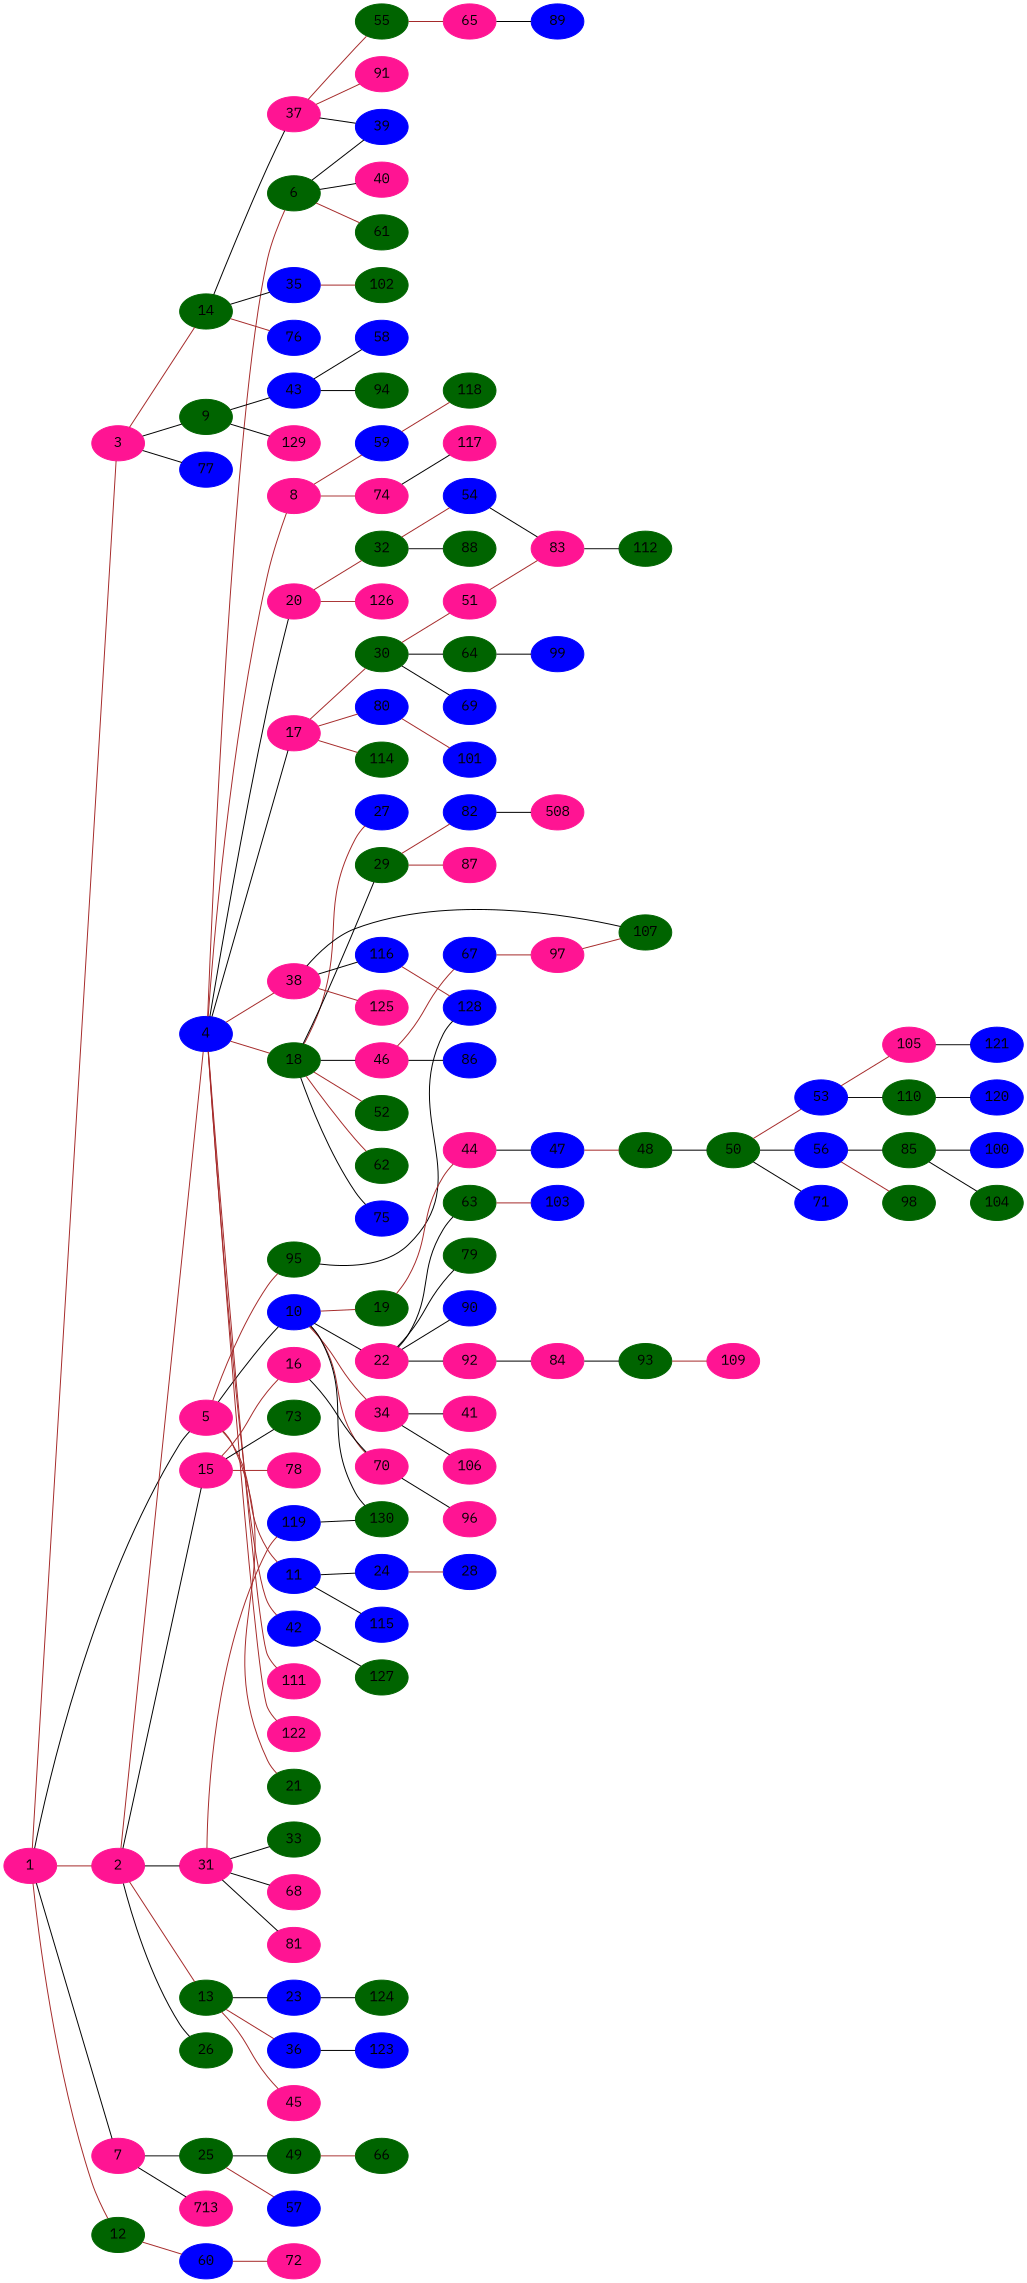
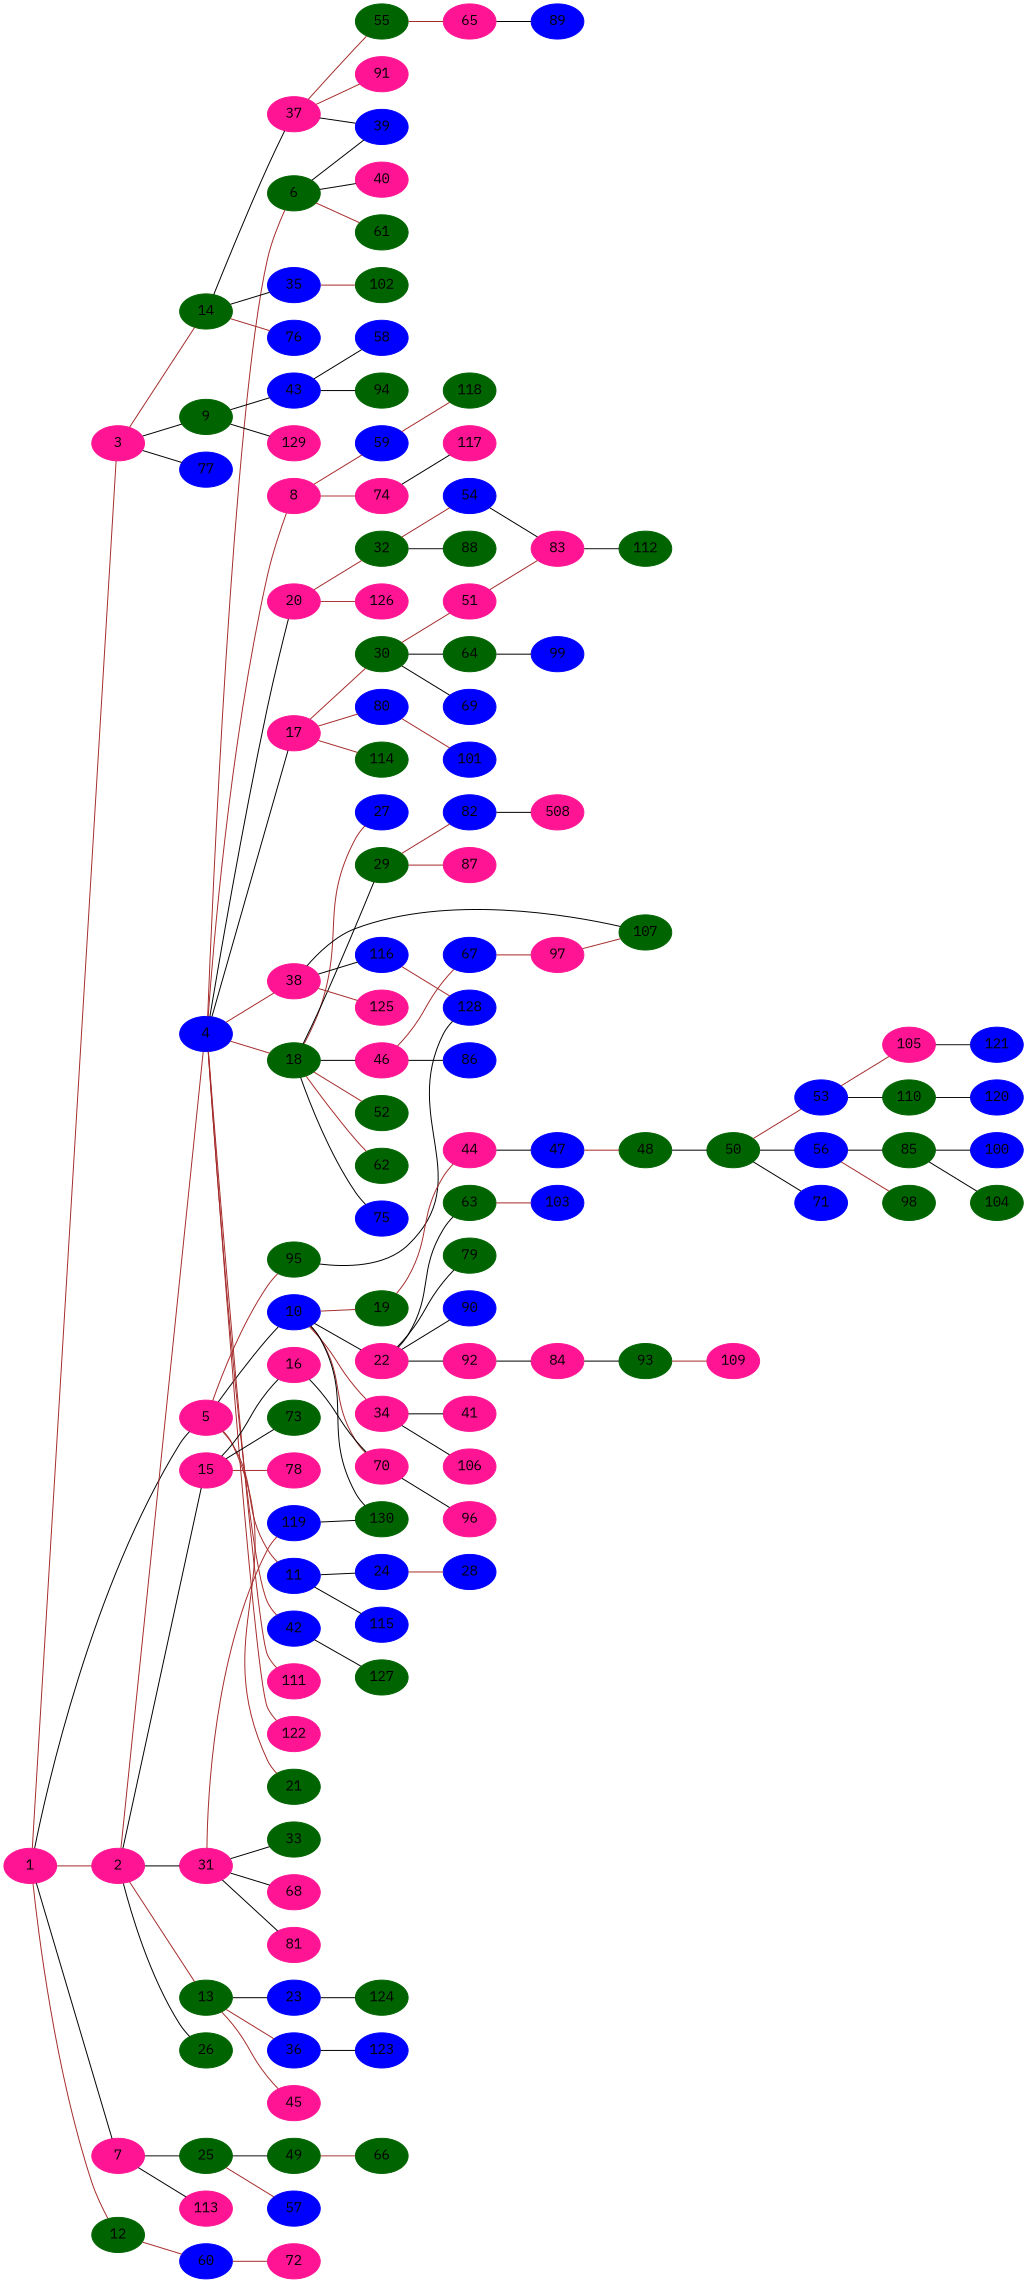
  graph {
    fontname="IBM Plex Mono"
    rankdir=LR
    node [color=deeppink fontname="IBM Plex Mono" style=filled]
    edge [color=black fontname="IBM Plex Mono"]
    1
    2
    3
    5
    7
    12 [color=darkgreen]
    4 [color=blue]
    13 [color=darkgreen]
    15
    26 [color=darkgreen]
    31
    9 [color=darkgreen]
    14 [color=darkgreen]
    77 [color=blue]
    10 [color=blue]
    11 [color=blue]
    21 [color=darkgreen]
    95 [color=darkgreen]
    25 [color=darkgreen]
-   113 [label=713]
+   113
    60 [color=blue]
    6 [color=darkgreen]
    8
    17
    18 [color=darkgreen]
    20
    38
    42 [color=blue]
    111
    122
    23 [color=blue]
    36 [color=blue]
    45
    16
    73 [color=darkgreen]
    78
    33 [color=darkgreen]
    68
    81
    119 [color=blue]
    43 [color=blue]
    129
    35 [color=blue]
    37
    76 [color=blue]
    39 [color=blue]
    40
    61 [color=darkgreen]
    59 [color=blue]
    74
    30 [color=darkgreen]
    80 [color=blue]
    114 [color=darkgreen]
    27 [color=blue]
    29 [color=darkgreen]
    46
    52 [color=darkgreen]
    62 [color=darkgreen]
    75 [color=blue]
    32 [color=darkgreen]
    126
    107 [color=darkgreen]
    116 [color=blue]
    125
    127 [color=darkgreen]
    19 [color=darkgreen]
    22
    34
    70
    130 [color=darkgreen]
    24 [color=blue]
    115 [color=blue]
    128 [color=blue]
    49 [color=darkgreen]
    57 [color=blue]
    118 [color=darkgreen]
    117
    58 [color=blue]
    94 [color=darkgreen]
    44
    63 [color=darkgreen]
    79 [color=darkgreen]
    90 [color=blue]
    92
    41
    106
    96
    28 [color=blue]
    72
    124 [color=darkgreen]
    123 [color=blue]
    102 [color=darkgreen]
    55 [color=darkgreen]
    91
    51
    64 [color=darkgreen]
    69 [color=blue]
    101 [color=blue]
    82 [color=blue]
    87
    67 [color=blue]
    86 [color=blue]
    47 [color=blue]
    54 [color=blue]
    88 [color=darkgreen]
    103 [color=blue]
    93 [color=darkgreen]
    84
    66 [color=darkgreen]
    n110 [label=508]
    83
    99 [color=blue]
    65
    48 [color=darkgreen]
    97
    50 [color=darkgreen]
    53 [color=blue]
    56 [color=blue]
    71 [color=blue]
    105
    110 [color=darkgreen]
    85 [color=darkgreen]
    98 [color=darkgreen]
    112 [color=darkgreen]
    121 [color=blue]
    120 [color=blue]
    89 [color=blue]
    100 [color=blue]
    104 [color=darkgreen]
    109
    1 -- 2 [color=brown]
    1 -- 3 [color=brown]
    1 -- 5
    1 -- 7
    1 -- 12 [color=brown]
    2 -- 4 [color=brown]
    2 -- 13 [color=brown]
    2 -- 15
    2 -- 26
    2 -- 31
    3 -- 9
    3 -- 14 [color=brown]
    3 -- 77
    5 -- 10
    5 -- 11 [color=brown]
    5 -- 21 [color=brown]
    5 -- 95 [color=brown]
    7 -- 25
    7 -- 113
    12 -- 60 [color=brown]
    4 -- 6 [color=brown]
    4 -- 8 [color=brown]
    4 -- 17
    4 -- 18 [color=brown]
    4 -- 20
    4 -- 38 [color=brown]
    4 -- 42 [color=brown]
    4 -- 111 [color=brown]
    4 -- 122 [color=brown]
    13 -- 23
    13 -- 36 [color=brown]
    13 -- 45 [color=brown]
-   15 -- 16 [color=brown]
+   15 -- 16
    15 -- 73
    15 -- 78 [color=brown]
    31 -- 33
    31 -- 68
    31 -- 81
    31 -- 119 [color=brown]
    9 -- 43
    9 -- 129
    14 -- 35
    14 -- 37
    14 -- 76 [color=brown]
    10 -- 19 [color=brown]
    10 -- 22
    10 -- 34 [color=brown]
    10 -- 70 [color=brown]
    10 -- 130
    11 -- 24
    11 -- 115
    95 -- 128
    25 -- 49
    25 -- 57 [color=brown]
    60 -- 72 [color=brown]
    6 -- 39
    6 -- 40
    6 -- 61 [color=brown]
    8 -- 59 [color=brown]
    8 -- 74 [color=brown]
    17 -- 30 [color=brown]
    17 -- 80 [color=brown]
    17 -- 114 [color=brown]
    18 -- 27 [color=brown]
    18 -- 29
    18 -- 46
    18 -- 52 [color=brown]
    18 -- 62 [color=brown]
    18 -- 75
    20 -- 32 [color=brown]
    20 -- 126 [color=brown]
    38 -- 107
    38 -- 116
    38 -- 125 [color=brown]
    42 -- 127
    23 -- 124
    36 -- 123
    16 -- 70
    119 -- 130
    43 -- 58
    43 -- 94
    35 -- 102 [color=brown]
    37 -- 39
    37 -- 55 [color=brown]
    37 -- 91 [color=brown]
    59 -- 118 [color=brown]
    74 -- 117
    30 -- 51 [color=brown]
    30 -- 64
    30 -- 69
    80 -- 101 [color=brown]
    29 -- 82 [color=brown]
    29 -- 87 [color=brown]
    46 -- 67 [color=brown]
    46 -- 86
    32 -- 54 [color=brown]
    32 -- 88
    116 -- 128 [color=brown]
    19 -- 44 [color=brown]
    22 -- 63
    22 -- 79
    22 -- 90
    22 -- 92
    34 -- 41
    34 -- 106
    70 -- 96
    24 -- 28 [color=brown]
    49 -- 66 [color=brown]
    44 -- 47
    63 -- 103 [color=brown]
    92 -- 84
    55 -- 65 [color=brown]
    51 -- 83 [color=brown]
    64 -- 99
    82 -- n110
    67 -- 97 [color=brown]
    47 -- 48 [color=brown]
    54 -- 83
    93 -- 109 [color=brown]
    84 -- 93
    83 -- 112
    65 -- 89
    48 -- 50
    97 -- 107 [color=brown]
    50 -- 53 [color=brown]
    50 -- 56
    50 -- 71
    53 -- 105 [color=brown]
    53 -- 110
    56 -- 85
    56 -- 98 [color=brown]
    105 -- 121
    110 -- 120
    85 -- 100
    85 -- 104
  }
